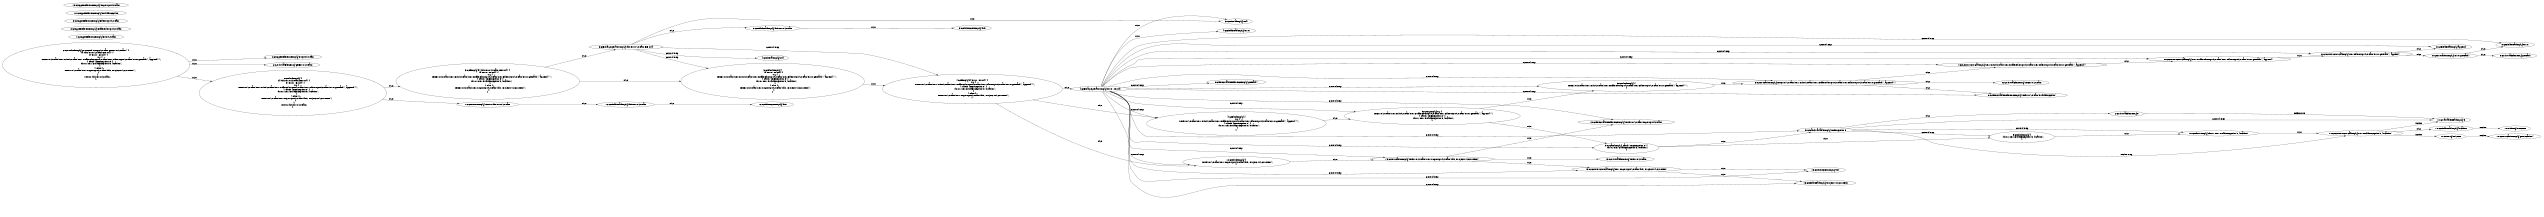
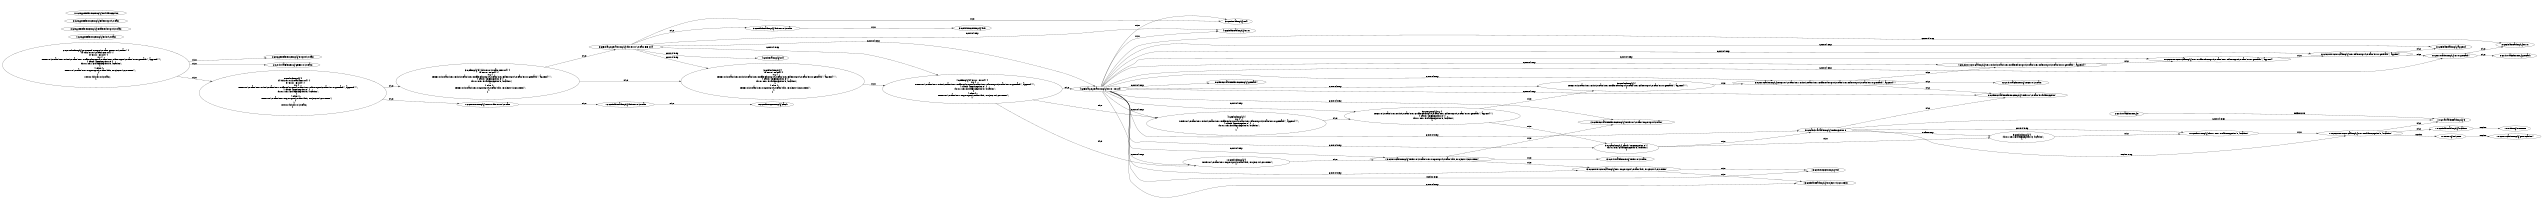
  digraph {
    rankdir=LR
    node [shape=ellipse]
    n1 [label="2:CtTypeReferenceImpl@OutputStream"]
    n2 [label="2:CtVirtualElement@getErrorStream"]
    n3 [label="3:CtThisAccessImpl@this"]
    n4 [label="3:CtFieldReadImpl@this.errorStream"]
    n5 [label="3:CtLiteralImpl@null"]
    n6 [label="3:CtBinaryOperatorImpl@this.errorStream == null"]
    n7 [label="4:CtFieldReadImpl@error"]
    n8 [label="4:CtLiteralImpl@null"]
    n9 [label="4:CtBinaryOperatorImpl@error != null"]
    n10 [label="4:CtIfImpl@if (error != null) \{\n    try \{\n        setErrorStream(new PrintStream(new BufferedOutputStream(new FileOutputStream(error.getPath(), append))));\n    \} catch (IOException e) \{\n        throw new BuildException(e, location);\n    \}\n\} else \{\n    setErrorStream(new LogOutputStream(this, Project.MSG_WARN));\n\}"]
    n11 [label="3:CtBlockImpl@\{\n    if (error != null) \{\n        try \{\n            setErrorStream(new PrintStream(new BufferedOutputStream(new FileOutputStream(error.getPath(), append))));\n        \} catch (IOException e) \{\n            throw new BuildException(e, location);\n        \}\n    \} else \{\n        setErrorStream(new LogOutputStream(this, Project.MSG_WARN));\n    \}\n\}"]
    n12 [label="6:CtExecutableReferenceImpl@setErrorStream(BuildException)"]
    n13 [label="8:CtExecutableReferenceImpl@getPath()"]
    n14 [label="8:CtFieldReadImpl@error"]
    n15 [label="8:CtInvocationImpl@error.getPath()"]
    n16 [label="8:CtFieldReadImpl@append"]
    n17 [label="8:CtConstructorCallImpl@new FileOutputStream(error.getPath(), append)"]
    n18 [label="8:CtConstructorCallImpl@new BufferedOutputStream(new FileOutputStream(error.getPath(), append))"]
    n19 [label="7:CtConstructorCallImpl@new PrintStream(new BufferedOutputStream(new FileOutputStream(error.getPath(), append)))"]
    n20 [label="6:CtInvocationImpl@setErrorStream(new PrintStream(new BufferedOutputStream(new FileOutputStream(error.getPath(), append))))"]
    n21 [label="5:CtBlockImpl@\{\n    setErrorStream(new PrintStream(new BufferedOutputStream(new FileOutputStream(error.getPath(), append))));\n\}"]
    n22 [label="9:CtCatchVariableImpl@IOException e"]
    n23 [label="9:CtCatchImpl@ catch (IOException e) \{\n    throw new BuildException(e, location);\n\}"]
    n24 [label="5:CtTryImpl@try \{\n    setErrorStream(new PrintStream(new BufferedOutputStream(new FileOutputStream(error.getPath(), append))));\n\} catch (IOException e) \{\n    throw new BuildException(e, location);\n\}"]
    n25 [label="4:CtBlockImpl@\{\n    try \{\n        setErrorStream(new PrintStream(new BufferedOutputStream(new FileOutputStream(error.getPath(), append))));\n    \} catch (IOException e) \{\n        throw new BuildException(e, location);\n    \}\n\}"]
    n26 [label="13:CtExecutableReferenceImpl@setErrorStream(LogOutputStream)"]
    n27 [label="13:CtThisAccessImpl@this"]
    n28 [label="13:CtFieldReadImpl@Project.MSG_WARN"]
    n29 [label="13:CtConstructorCallImpl@new LogOutputStream(this, Project.MSG_WARN)"]
    n30 [label="13:CtInvocationImpl@setErrorStream(new LogOutputStream(this, Project.MSG_WARN))"]
    n31 [label="12:CtBlockImpl@\{\n    setErrorStream(new LogOutputStream(this, Project.MSG_WARN));\n\}"]
    n32 [label="8:CtVirtualElement@getPath"]
    n33 [label="6:CtVirtualElement@setErrorStream"]
    n34 [label="2:CtVirtualElement@e"]
    n35 [label="10:CtVariableReadImpl@e"]
    n36 [label="10:CtConstructorCallImpl@new BuildException(e, location)"]
    n37 [label="10:CtThrowImpl@throw new BuildException(e, location)"]
    n38 [label="9:CtBlockImpl@\{\n    throw new BuildException(e, location);\n\}"]
    n39 [label="13:CtVirtualElement@setErrorStream"]
    n40 [label="7:CtTypeReferenceImpl@PrintStream"]
    n41 [label="8:CtTypeReferenceImpl@BufferedOutputStream"]
    n42 [label="8:CtTypeReferenceImpl@FileOutputStream"]
    n43 [label="10:CtFieldReadImpl@location"]
    n44 [label="10:Delete@DELETE"]
    n45 [label="10:Insert@INSERT"]
    n46 [label="10:CtTypeReferenceImpl@BuildException"]
    n47 [label="10:CtInvocationImpl@getLocation()"]
-   n48 [label="13:CtTypeReferenceImpl@LogOutputStream"]
    n49 [label="3:CtIfImpl@if (this.errorStream == null) \{\n    if (error != null) \{\n        try \{\n            setErrorStream(new PrintStream(new BufferedOutputStream(new FileOutputStream(error.getPath(), append))));\n        \} catch (IOException e) \{\n            throw new BuildException(e, location);\n        \}\n    \} else \{\n        setErrorStream(new LogOutputStream(this, Project.MSG_WARN));\n    \}\n\}"]
-   n50 [label="16:CtThisAccessImpl@this"]
+   n50 [label="16:CtThisAccessImpl@catch"]
    n51 [label="16:CtFieldReadImpl@this.errorStream"]
    n52 [label="16:CtReturnImpl@return this.errorStream"]
    n53 [label="2:CtBlockImpl@\{\n    if (this.errorStream == null) \{\n        if (error != null) \{\n            try \{\n                setErrorStream(new PrintStream(new BufferedOutputStream(new FileOutputStream(error.getPath(), append))));\n            \} catch (IOException e) \{\n                throw new BuildException(e, location);\n            \}\n        \} else \{\n            setErrorStream(new LogOutputStream(this, Project.MSG_WARN));\n        \}\n    \}\n    return this.errorStream;\n\}"]
    n54 [label="2:CtMethodImpl@protected OutputStream getErrorStream() \{\n    if (this.errorStream == null) \{\n        if (error != null) \{\n            try \{\n                setErrorStream(new PrintStream(new BufferedOutputStream(new FileOutputStream(error.getPath(), append))));\n            \} catch (IOException e) \{\n                throw new BuildException(e, location);\n            \}\n        \} else \{\n            setErrorStream(new LogOutputStream(this, Project.MSG_WARN));\n        \}\n    \}\n    return this.errorStream;\n\}"]
    n4 -> n3 [label=AST]
    n6 -> n4 [label=AST]
    n6 -> n5 [label=AST]
+   n6 -> n7 [label="Control Dep"]
    n6 -> n8 [label="Control Dep"]
+   n6 -> n9 [label="Control Dep"]
    n6 -> n10 [label="Control Dep"]
    n6 -> n11 [label="Control Dep"]
    n9 -> n5 [label=AST]
    n9 -> n7 [label=AST]
    n9 -> n12 [label="Control Dep"]
    n9 -> n13 [label="Control Dep"]
    n9 -> n14 [label="Control Dep"]
+   n9 -> n15 [label="Control Dep"]
    n9 -> n16 [label="Control Dep"]
    n9 -> n17 [label="Control Dep"]
    n9 -> n18 [label="Control Dep"]
    n9 -> n19 [label="Control Dep"]
    n9 -> n20 [label="Control Dep"]
    n9 -> n21 [label="Control Dep"]
    n9 -> n22 [label="Control Dep"]
    n9 -> n23 [label="Control Dep"]
    n9 -> n24 [label="Control Dep"]
    n9 -> n25 [label="Control Dep"]
    n9 -> n26 [label="Control Dep"]
-   n9 -> n27 [label="Control Dep"]
+   n9 -> n27 [label="Action Dep"]
    n9 -> n28 [label="Control Dep"]
    n9 -> n29 [label="Control Dep"]
    n9 -> n30 [label="Control Dep"]
    n9 -> n31 [label="Control Dep"]
    n10 -> n9 [label=AST]
    n10 -> n25 [label=AST]
    n10 -> n31 [label=AST]
    n11 -> n10 [label=AST]
    n15 -> n14 [label=AST]
    n15 -> n32 [label=AST]
    n17 -> n15 [label=AST]
    n17 -> n16 [label=AST]
    n18 -> n17 [label=AST]
    n19 -> n18 [label=AST]
    n20 -> n12 [label=AST]
    n20 -> n19 [label=AST]
    n20 -> n33 [label=AST]
    n21 -> n20 [label=AST]
-   n22 -> n34 [label=AST]
+   n22 -> n12 [label=AST]
    n22 -> n35 [label="Control Dep"]
    n22 -> n36 [label="Action Dep"]
    n22 -> n37 [label="Control Dep"]
-   n22 -> n38 [label="Control Dep"]
+   n22 -> n38 [label="Define Dep"]
    n23 -> n22 [label=AST]
    n23 -> n38 [label=AST]
    n24 -> n21 [label=AST]
    n24 -> n23 [label=AST]
    n25 -> n24 [label=AST]
    n29 -> n27 [label=AST]
    n29 -> n28 [label=AST]
    n30 -> n26 [label=AST]
    n30 -> n29 [label=AST]
    n30 -> n39 [label=AST]
    n31 -> n30 [label=AST]
    n34 -> n35 [label="Define-Use"]
-   n36 -> n35 [label=Action]
+   n36 -> n35 [label=AST]
    n36 -> n43 [label=AST]
    n36 -> n45 [label=Action]
    n37 -> n36 [label=AST]
    n38 -> n37 [label=AST]
    n43 -> n44 [label=Action]
    n45 -> n47 [label=Action]
    n49 -> n6 [label=AST]
    n49 -> n11 [label=AST]
    n51 -> n50 [label=AST]
    n52 -> n51 [label=AST]
    n53 -> n49 [label=AST]
    n53 -> n52 [label=AST]
    n54 -> n1 [label=AST]
    n54 -> n2 [label=AST]
    n54 -> n53 [label=AST]
  }
